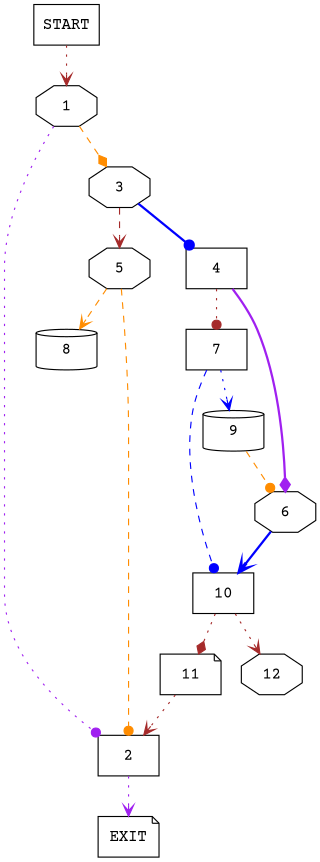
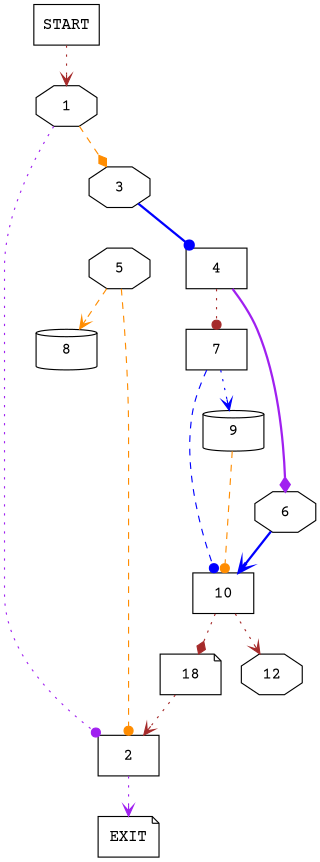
  digraph {
    fontname="Courier Prime"
    node [fontname="Courier Prime" shape=box]
    edge [arrowhead=vee color=brown fontname="Courier Prime" style=dotted]
    n1 [label=START]
    1 [shape=octagon]
    2
    3 [shape=octagon]
    n5 [label=EXIT shape=note]
    4
    5 [shape=octagon]
    6 [shape=octagon]
    7
    8 [shape=cylinder]
    10
    9 [shape=cylinder]
-   11 [shape=note]
+   11 [shape=note label=18]
    12 [shape=octagon]
    n1 -> 1
    1 -> 2 [arrowhead=dot color=purple]
    1 -> 3 [arrowhead=diamond color=darkorange style=dashed]
    2 -> n5 [color=purple]
    3 -> 4 [arrowhead=dot color=blue style=bold]
-   3 -> 5 [style=dashed]
    4 -> 6 [arrowhead=diamond color=purple style=bold]
    4 -> 7 [arrowhead=dot]
    5 -> 2 [arrowhead=dot color=darkorange style=dashed]
    5 -> 8 [color=darkorange style=dashed]
    6 -> 10 [color=blue style=bold]
    7 -> 10 [arrowhead=dot color=blue style=dashed]
    7 -> 9 [color=blue]
    10 -> 11 [arrowhead=diamond]
    10 -> 12
-   9 -> 6 [arrowhead=dot color=darkorange style=dashed]
+   9 -> 10 [arrowhead=dot color=darkorange style=dashed]
    11 -> 2
  }
